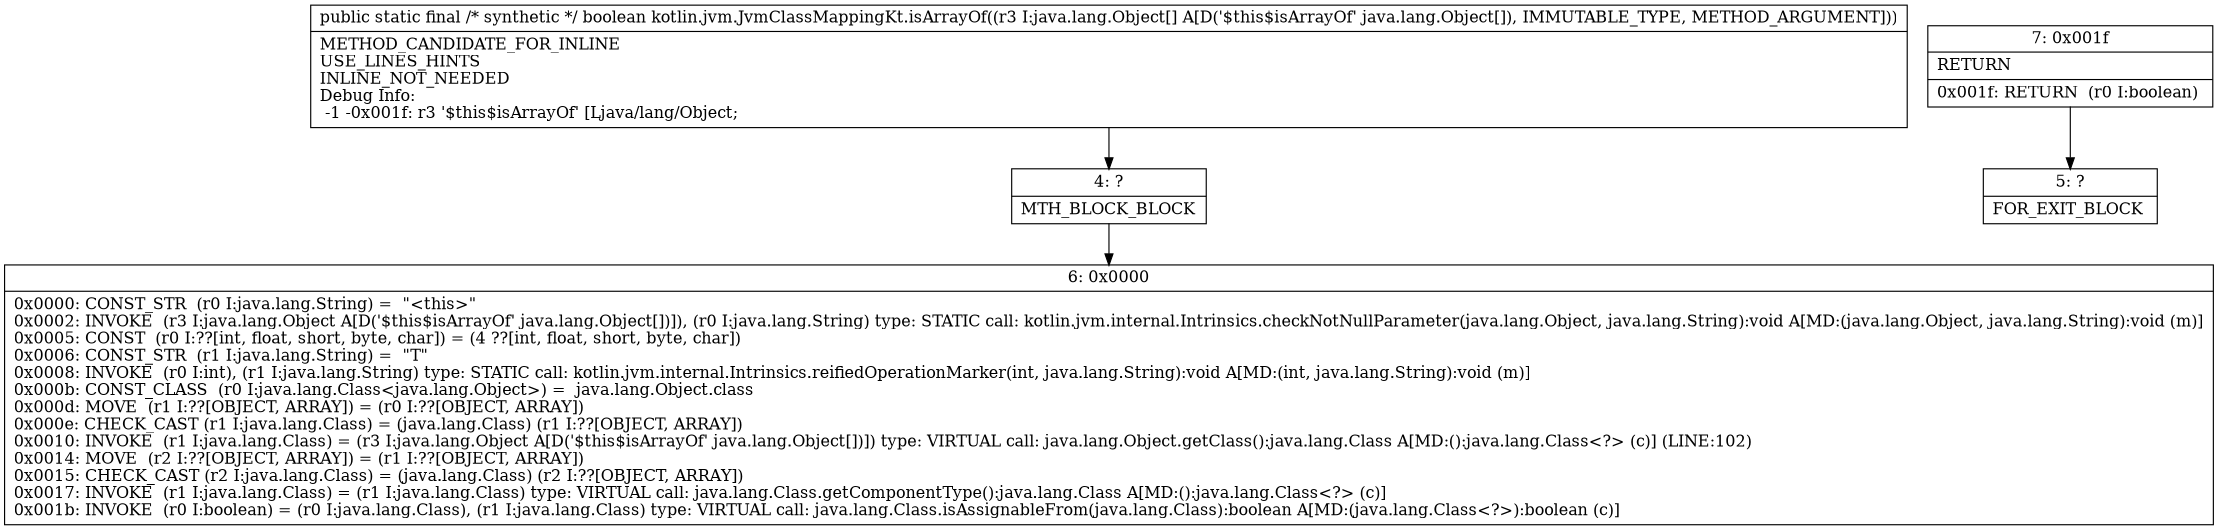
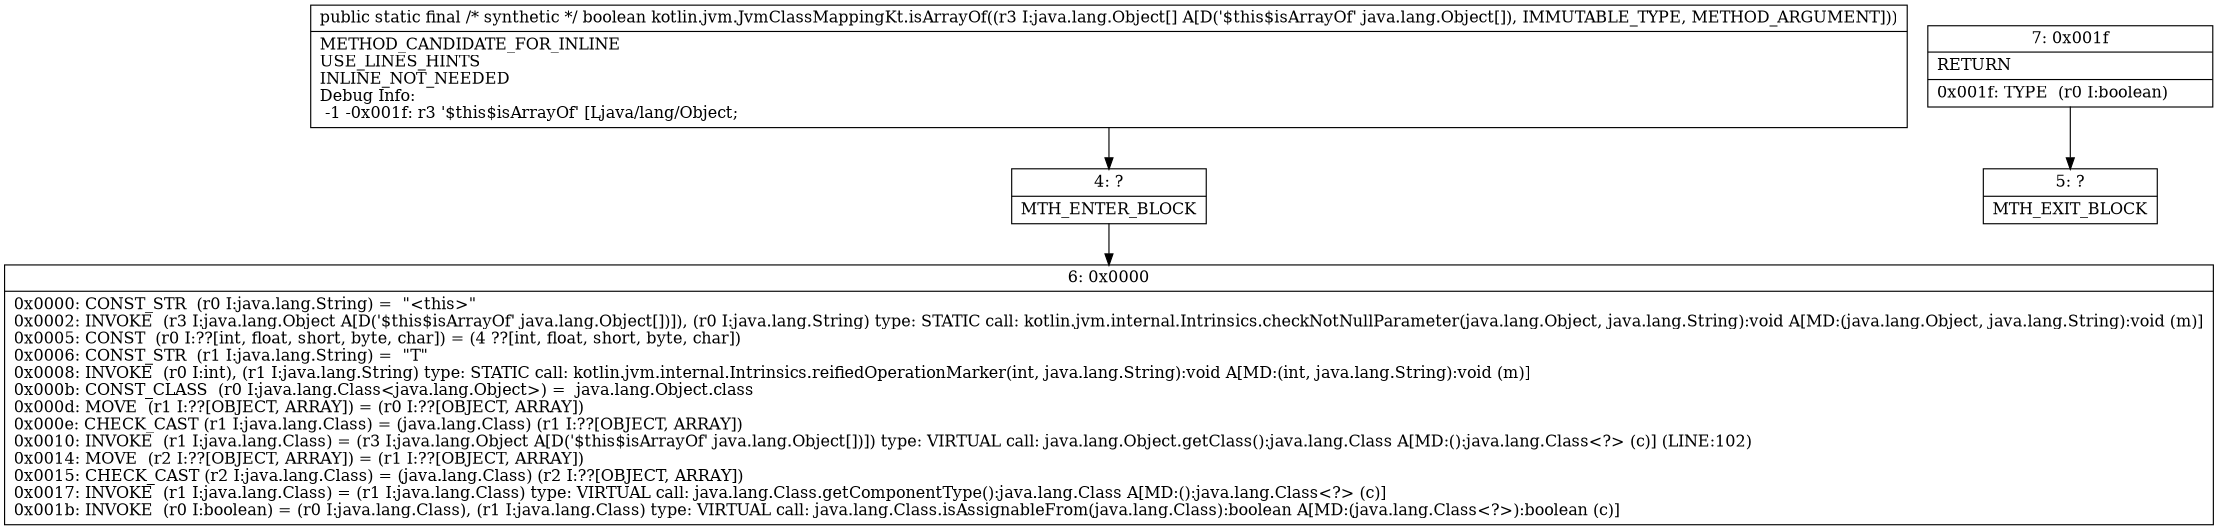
  digraph {
    node [shape=record]
-   n1 [label="{4\:\ ?|MTH_BLOCK_BLOCK\l}"]
+   n1 [label="{4\:\ ?|MTH_ENTER_BLOCK\l}"]
    n2 [label="{6\:\ 0x0000|0x0000: CONST_STR  (r0 I:java.lang.String) =  \"\<this\>\" \l0x0002: INVOKE  (r3 I:java.lang.Object A[D('$this$isArrayOf' java.lang.Object[])]), (r0 I:java.lang.String) type: STATIC call: kotlin.jvm.internal.Intrinsics.checkNotNullParameter(java.lang.Object, java.lang.String):void A[MD:(java.lang.Object, java.lang.String):void (m)]\l0x0005: CONST  (r0 I:??[int, float, short, byte, char]) = (4 ??[int, float, short, byte, char]) \l0x0006: CONST_STR  (r1 I:java.lang.String) =  \"T\" \l0x0008: INVOKE  (r0 I:int), (r1 I:java.lang.String) type: STATIC call: kotlin.jvm.internal.Intrinsics.reifiedOperationMarker(int, java.lang.String):void A[MD:(int, java.lang.String):void (m)]\l0x000b: CONST_CLASS  (r0 I:java.lang.Class\<java.lang.Object\>) =  java.lang.Object.class \l0x000d: MOVE  (r1 I:??[OBJECT, ARRAY]) = (r0 I:??[OBJECT, ARRAY]) \l0x000e: CHECK_CAST (r1 I:java.lang.Class) = (java.lang.Class) (r1 I:??[OBJECT, ARRAY]) \l0x0010: INVOKE  (r1 I:java.lang.Class) = (r3 I:java.lang.Object A[D('$this$isArrayOf' java.lang.Object[])]) type: VIRTUAL call: java.lang.Object.getClass():java.lang.Class A[MD:():java.lang.Class\<?\> (c)] (LINE:102)\l0x0014: MOVE  (r2 I:??[OBJECT, ARRAY]) = (r1 I:??[OBJECT, ARRAY]) \l0x0015: CHECK_CAST (r2 I:java.lang.Class) = (java.lang.Class) (r2 I:??[OBJECT, ARRAY]) \l0x0017: INVOKE  (r1 I:java.lang.Class) = (r1 I:java.lang.Class) type: VIRTUAL call: java.lang.Class.getComponentType():java.lang.Class A[MD:():java.lang.Class\<?\> (c)]\l0x001b: INVOKE  (r0 I:boolean) = (r0 I:java.lang.Class), (r1 I:java.lang.Class) type: VIRTUAL call: java.lang.Class.isAssignableFrom(java.lang.Class):boolean A[MD:(java.lang.Class\<?\>):boolean (c)]\l}"]
-   n3 [label="{7\:\ 0x001f|RETURN\l|0x001f: RETURN  (r0 I:boolean) \l}"]
-   n4 [label="{5\:\ ?|FOR_EXIT_BLOCK\l}"]
+   n3 [label="{7\:\ 0x001f|RETURN\l|0x001f: TYPE  (r0 I:boolean) \l}"]
+   n4 [label="{5\:\ ?|MTH_EXIT_BLOCK\l}"]
    n5 [label="{public static final \/* synthetic *\/ boolean kotlin.jvm.JvmClassMappingKt.isArrayOf((r3 I:java.lang.Object[] A[D('$this$isArrayOf' java.lang.Object[]), IMMUTABLE_TYPE, METHOD_ARGUMENT]))  | METHOD_CANDIDATE_FOR_INLINE\lUSE_LINES_HINTS\lINLINE_NOT_NEEDED\lDebug Info:\l  \-1 \-0x001f: r3 '$this$isArrayOf' [Ljava\/lang\/Object;\l}"]
    n1 -> n2
    n3 -> n4
    n5 -> n1
  }
